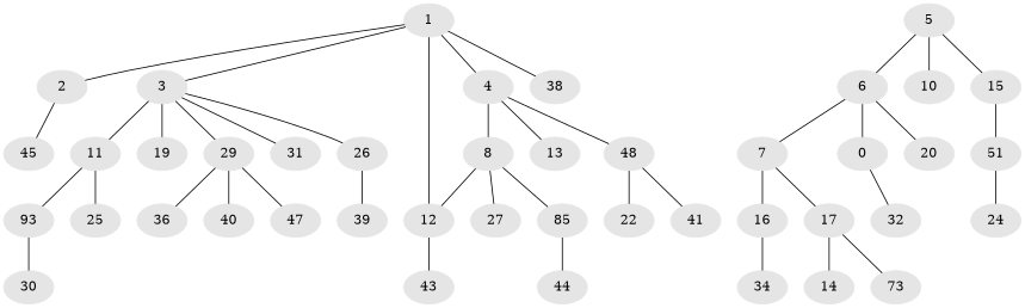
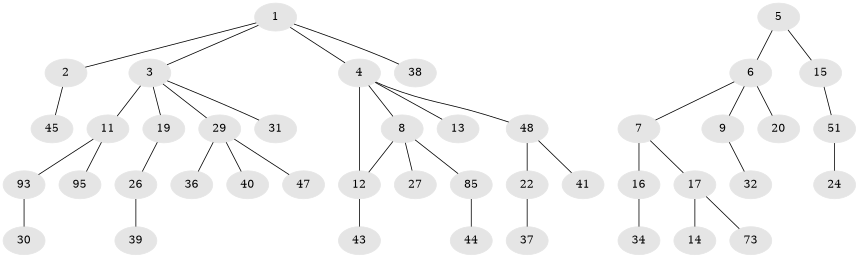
  graph {
    node [color=gray90 style=filled]
    edge [weight=1.0]
    1
    2
    3
    4
    38
    45
    11
    19
    29
    31
    8
    12
    13
    n14 [label=48]
    5
    6
-   10
    15
    n19 [label=93]
-   25
+   25 [label=95]
    26
    36
    40
    n24 [label=47]
    27
    n26 [label=85]
    43
    22
    41
    7
-   9 [label=0]
+   9
    20
    n33 [label=51]
    16
    17
    32
    34
    14
    n39 [label=73]
    44
    30
    24
+   37
    39
    1 -- 2
    1 -- 3
    1 -- 4
    1 -- 38
    2 -- 45
    3 -- 11 [weight=4.0]
    3 -- 19
    3 -- 29
    3 -- 31
    4 -- 8
-   1 -- 12 [weight=2.0]
+   4 -- 12 [weight=2.0]
    4 -- 13
    4 -- n14
    11 -- n19
    11 -- 25
-   3 -- 26
+   19 -- 26
    29 -- 36
    29 -- 40
    29 -- n24
    8 -- 12
    8 -- 27
    8 -- n26
    12 -- 43
    n14 -- 22
    n14 -- 41
    5 -- 6
-   5 -- 10 [weight=2.0]
    5 -- 15
    6 -- 7
    6 -- 9
    6 -- 20
    15 -- n33
    n19 -- 30 [weight=4.0]
    26 -- 39
    n26 -- 44
+   22 -- 37
    7 -- 16 [weight=3.0]
    7 -- 17
    9 -- 32
    n33 -- 24
    16 -- 34
    17 -- 14 [weight=3.0]
    17 -- n39
  }
